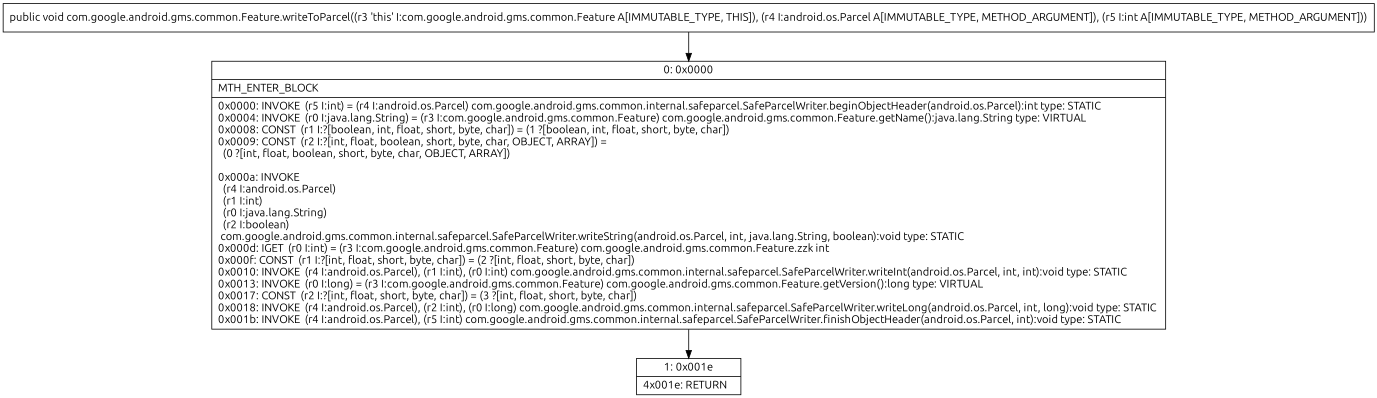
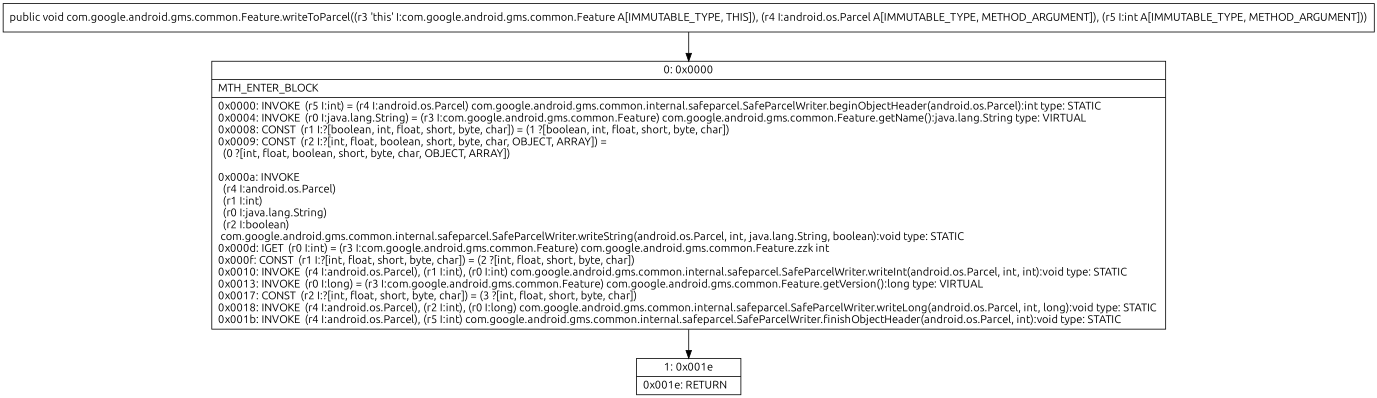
  digraph {
    fontname=Ubuntu
    node [shape=record fontname=Ubuntu]
    edge [fontname=Ubuntu]
    n1 [label="{0\:\ 0x0000|MTH_ENTER_BLOCK\l|0x0000: INVOKE  (r5 I:int) = (r4 I:android.os.Parcel) com.google.android.gms.common.internal.safeparcel.SafeParcelWriter.beginObjectHeader(android.os.Parcel):int type: STATIC \l0x0004: INVOKE  (r0 I:java.lang.String) = (r3 I:com.google.android.gms.common.Feature) com.google.android.gms.common.Feature.getName():java.lang.String type: VIRTUAL \l0x0008: CONST  (r1 I:?[boolean, int, float, short, byte, char]) = (1 ?[boolean, int, float, short, byte, char]) \l0x0009: CONST  (r2 I:?[int, float, boolean, short, byte, char, OBJECT, ARRAY]) = \l  (0 ?[int, float, boolean, short, byte, char, OBJECT, ARRAY])\l \l0x000a: INVOKE  \l  (r4 I:android.os.Parcel)\l  (r1 I:int)\l  (r0 I:java.lang.String)\l  (r2 I:boolean)\l com.google.android.gms.common.internal.safeparcel.SafeParcelWriter.writeString(android.os.Parcel, int, java.lang.String, boolean):void type: STATIC \l0x000d: IGET  (r0 I:int) = (r3 I:com.google.android.gms.common.Feature) com.google.android.gms.common.Feature.zzk int \l0x000f: CONST  (r1 I:?[int, float, short, byte, char]) = (2 ?[int, float, short, byte, char]) \l0x0010: INVOKE  (r4 I:android.os.Parcel), (r1 I:int), (r0 I:int) com.google.android.gms.common.internal.safeparcel.SafeParcelWriter.writeInt(android.os.Parcel, int, int):void type: STATIC \l0x0013: INVOKE  (r0 I:long) = (r3 I:com.google.android.gms.common.Feature) com.google.android.gms.common.Feature.getVersion():long type: VIRTUAL \l0x0017: CONST  (r2 I:?[int, float, short, byte, char]) = (3 ?[int, float, short, byte, char]) \l0x0018: INVOKE  (r4 I:android.os.Parcel), (r2 I:int), (r0 I:long) com.google.android.gms.common.internal.safeparcel.SafeParcelWriter.writeLong(android.os.Parcel, int, long):void type: STATIC \l0x001b: INVOKE  (r4 I:android.os.Parcel), (r5 I:int) com.google.android.gms.common.internal.safeparcel.SafeParcelWriter.finishObjectHeader(android.os.Parcel, int):void type: STATIC \l}"]
-   n2 [label="{1\:\ 0x001e|4x001e: RETURN   \l}"]
+   n2 [label="{1\:\ 0x001e|0x001e: RETURN   \l}"]
    n3 [label="{public void com.google.android.gms.common.Feature.writeToParcel((r3 'this' I:com.google.android.gms.common.Feature A[IMMUTABLE_TYPE, THIS]), (r4 I:android.os.Parcel A[IMMUTABLE_TYPE, METHOD_ARGUMENT]), (r5 I:int A[IMMUTABLE_TYPE, METHOD_ARGUMENT])) }"]
    n1 -> n2
    n3 -> n1
  }
